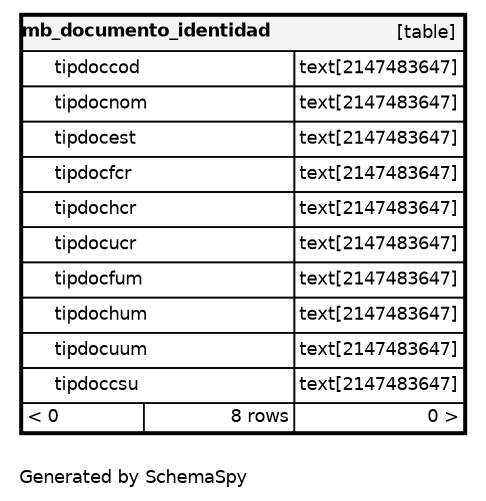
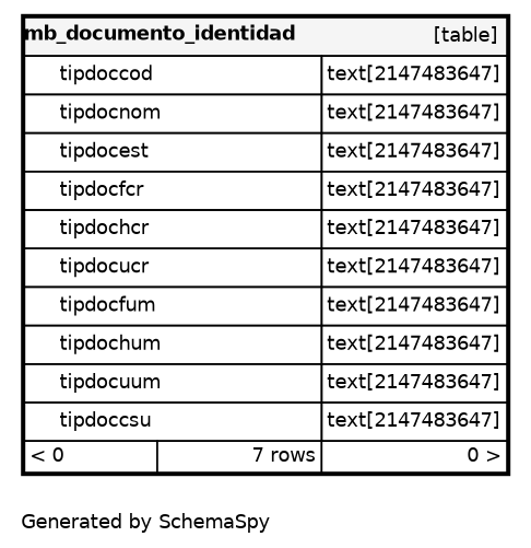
  digraph {
    bgcolor="#ffffff"
    fontname=Helvetica
    fontsize=11
    label="\nGenerated by SchemaSpy"
    labeljust=l
    nodesep=0.18
    rankdir=RL
    ranksep=0.46
    ration=compress
-   n1 [fontname=Helvetica fontsize=11 label=<     <TABLE BORDER="2" CELLBORDER="1" CELLSPACING="0" BGCOLOR="#ffffff">       <TR><TD COLSPAN="4"  BGCOLOR="#f5f5f5"><TABLE BORDER="0" CELLSPACING="0"><TR><TD ALIGN="LEFT" FIXEDSIZE="TRUE" WIDTH="149" HEIGHT="16"><B>mb_documento_identidad</B></TD><TD ALIGN="RIGHT">[table]</TD></TR></TABLE></TD></TR>       <TR><TD PORT="tipdoccod" COLSPAN="2" BGCOLOR="#ffffff" ALIGN="LEFT"><TABLE BORDER="0" CELLSPACING="0" ALIGN="LEFT"><TR ALIGN="LEFT"><TD ALIGN="LEFT" FIXEDSIZE="TRUE" WIDTH="15" HEIGHT="16"></TD><TD ALIGN="LEFT" FIXEDSIZE="TRUE" WIDTH="149" HEIGHT="16">tipdoccod</TD></TR></TABLE></TD><TD PORT="tipdoccod.type" ALIGN="LEFT">text[2147483647]</TD></TR>       <TR><TD PORT="tipdocnom" COLSPAN="2" ALIGN="LEFT"><TABLE BORDER="0" CELLSPACING="0" ALIGN="LEFT"><TR ALIGN="LEFT"><TD ALIGN="LEFT" FIXEDSIZE="TRUE" WIDTH="15" HEIGHT="16"></TD><TD ALIGN="LEFT" FIXEDSIZE="TRUE" WIDTH="149" HEIGHT="16">tipdocnom</TD></TR></TABLE></TD><TD PORT="tipdocnom.type" ALIGN="LEFT">text[2147483647]</TD></TR>       <TR><TD PORT="tipdocest" COLSPAN="2" ALIGN="LEFT"><TABLE BORDER="0" CELLSPACING="0" ALIGN="LEFT"><TR ALIGN="LEFT"><TD ALIGN="LEFT" FIXEDSIZE="TRUE" WIDTH="15" HEIGHT="16"></TD><TD ALIGN="LEFT" FIXEDSIZE="TRUE" WIDTH="149" HEIGHT="16">tipdocest</TD></TR></TABLE></TD><TD PORT="tipdocest.type" ALIGN="LEFT">text[2147483647]</TD></TR>       <TR><TD PORT="tipdocfcr" COLSPAN="2" ALIGN="LEFT"><TABLE BORDER="0" CELLSPACING="0" ALIGN="LEFT"><TR ALIGN="LEFT"><TD ALIGN="LEFT" FIXEDSIZE="TRUE" WIDTH="15" HEIGHT="16"></TD><TD ALIGN="LEFT" FIXEDSIZE="TRUE" WIDTH="149" HEIGHT="16">tipdocfcr</TD></TR></TABLE></TD><TD PORT="tipdocfcr.type" ALIGN="LEFT">text[2147483647]</TD></TR>       <TR><TD PORT="tipdochcr" COLSPAN="2" ALIGN="LEFT"><TABLE BORDER="0" CELLSPACING="0" ALIGN="LEFT"><TR ALIGN="LEFT"><TD ALIGN="LEFT" FIXEDSIZE="TRUE" WIDTH="15" HEIGHT="16"></TD><TD ALIGN="LEFT" FIXEDSIZE="TRUE" WIDTH="149" HEIGHT="16">tipdochcr</TD></TR></TABLE></TD><TD PORT="tipdochcr.type" ALIGN="LEFT">text[2147483647]</TD></TR>       <TR><TD PORT="tipdocucr" COLSPAN="2" ALIGN="LEFT"><TABLE BORDER="0" CELLSPACING="0" ALIGN="LEFT"><TR ALIGN="LEFT"><TD ALIGN="LEFT" FIXEDSIZE="TRUE" WIDTH="15" HEIGHT="16"></TD><TD ALIGN="LEFT" FIXEDSIZE="TRUE" WIDTH="149" HEIGHT="16">tipdocucr</TD></TR></TABLE></TD><TD PORT="tipdocucr.type" ALIGN="LEFT">text[2147483647]</TD></TR>       <TR><TD PORT="tipdocfum" COLSPAN="2" ALIGN="LEFT"><TABLE BORDER="0" CELLSPACING="0" ALIGN="LEFT"><TR ALIGN="LEFT"><TD ALIGN="LEFT" FIXEDSIZE="TRUE" WIDTH="15" HEIGHT="16"></TD><TD ALIGN="LEFT" FIXEDSIZE="TRUE" WIDTH="149" HEIGHT="16">tipdocfum</TD></TR></TABLE></TD><TD PORT="tipdocfum.type" ALIGN="LEFT">text[2147483647]</TD></TR>       <TR><TD PORT="tipdochum" COLSPAN="2" ALIGN="LEFT"><TABLE BORDER="0" CELLSPACING="0" ALIGN="LEFT"><TR ALIGN="LEFT"><TD ALIGN="LEFT" FIXEDSIZE="TRUE" WIDTH="15" HEIGHT="16"></TD><TD ALIGN="LEFT" FIXEDSIZE="TRUE" WIDTH="149" HEIGHT="16">tipdochum</TD></TR></TABLE></TD><TD PORT="tipdochum.type" ALIGN="LEFT">text[2147483647]</TD></TR>       <TR><TD PORT="tipdocuum" COLSPAN="2" ALIGN="LEFT"><TABLE BORDER="0" CELLSPACING="0" ALIGN="LEFT"><TR ALIGN="LEFT"><TD ALIGN="LEFT" FIXEDSIZE="TRUE" WIDTH="15" HEIGHT="16"></TD><TD ALIGN="LEFT" FIXEDSIZE="TRUE" WIDTH="149" HEIGHT="16">tipdocuum</TD></TR></TABLE></TD><TD PORT="tipdocuum.type" ALIGN="LEFT">text[2147483647]</TD></TR>       <TR><TD PORT="tipdoccsu" COLSPAN="2" ALIGN="LEFT"><TABLE BORDER="0" CELLSPACING="0" ALIGN="LEFT"><TR ALIGN="LEFT"><TD ALIGN="LEFT" FIXEDSIZE="TRUE" WIDTH="15" HEIGHT="16"></TD><TD ALIGN="LEFT" FIXEDSIZE="TRUE" WIDTH="149" HEIGHT="16">tipdoccsu</TD></TR></TABLE></TD><TD PORT="tipdoccsu.type" ALIGN="LEFT">text[2147483647]</TD></TR>       <TR><TD ALIGN="LEFT" BGCOLOR="#ffffff">&lt; 0</TD><TD ALIGN="RIGHT" BGCOLOR="#ffffff">8 rows</TD><TD ALIGN="RIGHT" BGCOLOR="#ffffff">0 &gt;</TD></TR>     </TABLE>> shape=plaintext]
+   n1 [fontname=Helvetica fontsize=11 label=<     <TABLE BORDER="2" CELLBORDER="1" CELLSPACING="0" BGCOLOR="#ffffff">       <TR><TD COLSPAN="4"  BGCOLOR="#f5f5f5"><TABLE BORDER="0" CELLSPACING="0"><TR><TD ALIGN="LEFT" FIXEDSIZE="TRUE" WIDTH="149" HEIGHT="16"><B>mb_documento_identidad</B></TD><TD ALIGN="RIGHT">[table]</TD></TR></TABLE></TD></TR>       <TR><TD PORT="tipdoccod" COLSPAN="2" BGCOLOR="#ffffff" ALIGN="LEFT"><TABLE BORDER="0" CELLSPACING="0" ALIGN="LEFT"><TR ALIGN="LEFT"><TD ALIGN="LEFT" FIXEDSIZE="TRUE" WIDTH="15" HEIGHT="16"></TD><TD ALIGN="LEFT" FIXEDSIZE="TRUE" WIDTH="149" HEIGHT="16">tipdoccod</TD></TR></TABLE></TD><TD PORT="tipdoccod.type" ALIGN="LEFT">text[2147483647]</TD></TR>       <TR><TD PORT="tipdocnom" COLSPAN="2" ALIGN="LEFT"><TABLE BORDER="0" CELLSPACING="0" ALIGN="LEFT"><TR ALIGN="LEFT"><TD ALIGN="LEFT" FIXEDSIZE="TRUE" WIDTH="15" HEIGHT="16"></TD><TD ALIGN="LEFT" FIXEDSIZE="TRUE" WIDTH="149" HEIGHT="16">tipdocnom</TD></TR></TABLE></TD><TD PORT="tipdocnom.type" ALIGN="LEFT">text[2147483647]</TD></TR>       <TR><TD PORT="tipdocest" COLSPAN="2" ALIGN="LEFT"><TABLE BORDER="0" CELLSPACING="0" ALIGN="LEFT"><TR ALIGN="LEFT"><TD ALIGN="LEFT" FIXEDSIZE="TRUE" WIDTH="15" HEIGHT="16"></TD><TD ALIGN="LEFT" FIXEDSIZE="TRUE" WIDTH="149" HEIGHT="16">tipdocest</TD></TR></TABLE></TD><TD PORT="tipdocest.type" ALIGN="LEFT">text[2147483647]</TD></TR>       <TR><TD PORT="tipdocfcr" COLSPAN="2" ALIGN="LEFT"><TABLE BORDER="0" CELLSPACING="0" ALIGN="LEFT"><TR ALIGN="LEFT"><TD ALIGN="LEFT" FIXEDSIZE="TRUE" WIDTH="15" HEIGHT="16"></TD><TD ALIGN="LEFT" FIXEDSIZE="TRUE" WIDTH="149" HEIGHT="16">tipdocfcr</TD></TR></TABLE></TD><TD PORT="tipdocfcr.type" ALIGN="LEFT">text[2147483647]</TD></TR>       <TR><TD PORT="tipdochcr" COLSPAN="2" ALIGN="LEFT"><TABLE BORDER="0" CELLSPACING="0" ALIGN="LEFT"><TR ALIGN="LEFT"><TD ALIGN="LEFT" FIXEDSIZE="TRUE" WIDTH="15" HEIGHT="16"></TD><TD ALIGN="LEFT" FIXEDSIZE="TRUE" WIDTH="149" HEIGHT="16">tipdochcr</TD></TR></TABLE></TD><TD PORT="tipdochcr.type" ALIGN="LEFT">text[2147483647]</TD></TR>       <TR><TD PORT="tipdocucr" COLSPAN="2" ALIGN="LEFT"><TABLE BORDER="0" CELLSPACING="0" ALIGN="LEFT"><TR ALIGN="LEFT"><TD ALIGN="LEFT" FIXEDSIZE="TRUE" WIDTH="15" HEIGHT="16"></TD><TD ALIGN="LEFT" FIXEDSIZE="TRUE" WIDTH="149" HEIGHT="16">tipdocucr</TD></TR></TABLE></TD><TD PORT="tipdocucr.type" ALIGN="LEFT">text[2147483647]</TD></TR>       <TR><TD PORT="tipdocfum" COLSPAN="2" ALIGN="LEFT"><TABLE BORDER="0" CELLSPACING="0" ALIGN="LEFT"><TR ALIGN="LEFT"><TD ALIGN="LEFT" FIXEDSIZE="TRUE" WIDTH="15" HEIGHT="16"></TD><TD ALIGN="LEFT" FIXEDSIZE="TRUE" WIDTH="149" HEIGHT="16">tipdocfum</TD></TR></TABLE></TD><TD PORT="tipdocfum.type" ALIGN="LEFT">text[2147483647]</TD></TR>       <TR><TD PORT="tipdochum" COLSPAN="2" ALIGN="LEFT"><TABLE BORDER="0" CELLSPACING="0" ALIGN="LEFT"><TR ALIGN="LEFT"><TD ALIGN="LEFT" FIXEDSIZE="TRUE" WIDTH="15" HEIGHT="16"></TD><TD ALIGN="LEFT" FIXEDSIZE="TRUE" WIDTH="149" HEIGHT="16">tipdochum</TD></TR></TABLE></TD><TD PORT="tipdochum.type" ALIGN="LEFT">text[2147483647]</TD></TR>       <TR><TD PORT="tipdocuum" COLSPAN="2" ALIGN="LEFT"><TABLE BORDER="0" CELLSPACING="0" ALIGN="LEFT"><TR ALIGN="LEFT"><TD ALIGN="LEFT" FIXEDSIZE="TRUE" WIDTH="15" HEIGHT="16"></TD><TD ALIGN="LEFT" FIXEDSIZE="TRUE" WIDTH="149" HEIGHT="16">tipdocuum</TD></TR></TABLE></TD><TD PORT="tipdocuum.type" ALIGN="LEFT">text[2147483647]</TD></TR>       <TR><TD PORT="tipdoccsu" COLSPAN="2" ALIGN="LEFT"><TABLE BORDER="0" CELLSPACING="0" ALIGN="LEFT"><TR ALIGN="LEFT"><TD ALIGN="LEFT" FIXEDSIZE="TRUE" WIDTH="15" HEIGHT="16"></TD><TD ALIGN="LEFT" FIXEDSIZE="TRUE" WIDTH="149" HEIGHT="16">tipdoccsu</TD></TR></TABLE></TD><TD PORT="tipdoccsu.type" ALIGN="LEFT">text[2147483647]</TD></TR>       <TR><TD ALIGN="LEFT" BGCOLOR="#ffffff">&lt; 0</TD><TD ALIGN="RIGHT" BGCOLOR="#ffffff">7 rows</TD><TD ALIGN="RIGHT" BGCOLOR="#ffffff">0 &gt;</TD></TR>     </TABLE>> shape=plaintext]
  }
